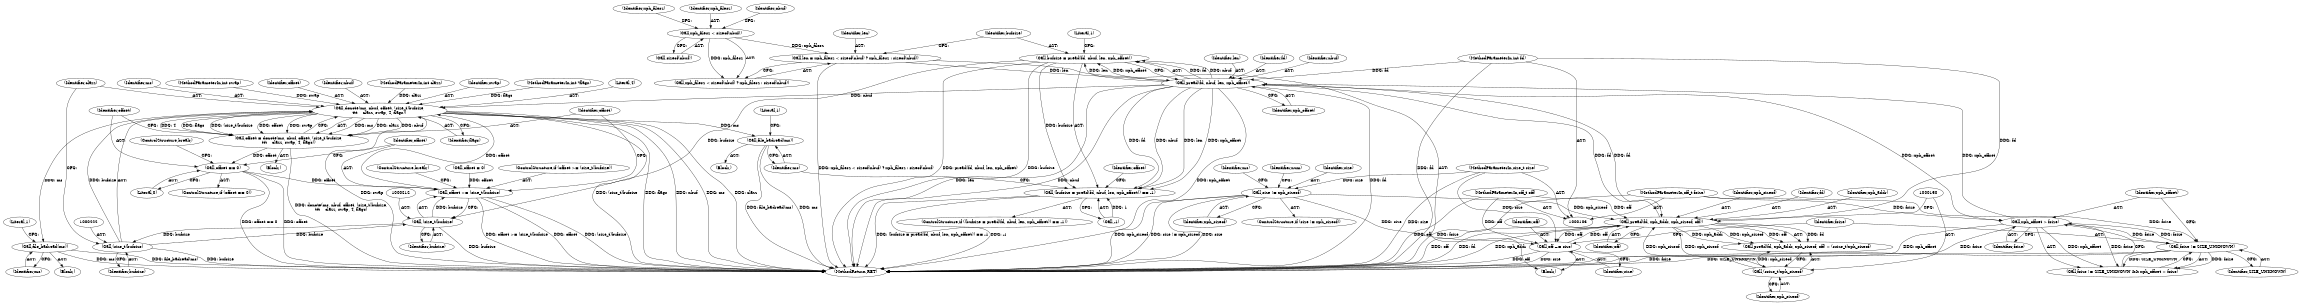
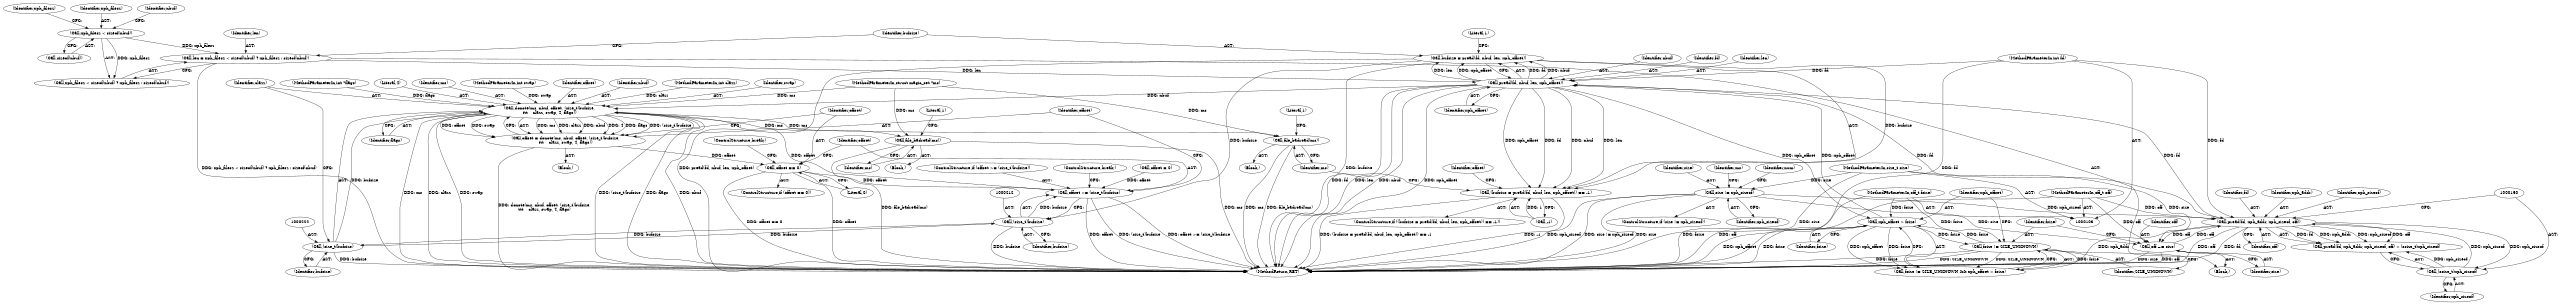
  digraph {
    n1 [label="(Call,bufsize = pread(fd, nbuf, len, xph_offset))"]
    n2 [label="(Call,pread(fd, nbuf, len, xph_offset))"]
    n3 [label="(Call,(bufsize = pread(fd, nbuf, len, xph_offset)) == -1)"]
    n4 [label="(Call,(size_t)bufsize)"]
    n5 [label="(MethodReturn,RET)"]
    n6 [label="(Call,pread(fd, xph_addr, xph_sizeof, off))"]
    n7 [label="(Call,xph_offset > fsize)"]
    n8 [label="(Call,donote(ms, nbuf, offset, (size_t)bufsize,\n\t\t\t    clazz, swap, 4, flags))"]
    n9 [label="(Identifier,xph_offset)"]
    n10 [label="(Call,-1)"]
    n11 [label="(ControlStructure,if ((bufsize = pread(fd, nbuf, len, xph_offset)) == -1))"]
    n12 [label="(Call,offset >= (size_t)bufsize)"]
    n13 [label="(Call,(size_t)bufsize)"]
    n14 [label="(Identifier,bufsize)"]
    n15 [label="(Call,(ssize_t)xph_sizeof)"]
    n16 [label="(Call,off += size)"]
    n17 [label="(Identifier,off)"]
    n18 [label="(Call,pread(fd, xph_addr, xph_sizeof, off) < (ssize_t)xph_sizeof)"]
    n19 [label="(Call,fsize != SIZE_UNKNOWN)"]
    n20 [label="(Call,fsize != SIZE_UNKNOWN && xph_offset > fsize)"]
    n21 [label="(Identifier,fsize)"]
    n22 [label="(Call,file_badread(ms))"]
    n23 [label="(Call,file_badread(ms))"]
    n24 [label="(Call,offset = donote(ms, nbuf, offset, (size_t)bufsize,\n\t\t\t    clazz, swap, 4, flags))"]
    n25 [label="(Identifier,flags)"]
    n26 [label="(Identifier,xph_sizeof)"]
    n27 [label="(Identifier,size)"]
    n28 [label="(Block,)"]
    n29 [label="(MethodParameterIn,int fd)"]
    1000103
    n31 [label="(Call,size != xph_sizeof)"]
    n32 [label="(ControlStructure,if (size != xph_sizeof))"]
    n33 [label="(Identifier,xph_sizeof)"]
    n34 [label="(MethodParameterIn,size_t size)"]
    n35 [label="(MethodParameterIn,off_t off)"]
    n36 [label="(Call,len = xph_filesz < sizeof(nbuf) ? xph_filesz : sizeof(nbuf))"]
    n37 [label="(Call,xph_filesz < sizeof(nbuf) ? xph_filesz : sizeof(nbuf))"]
    n38 [label="(Call,xph_filesz < sizeof(nbuf))"]
    n39 [label="(Call,sizeof(nbuf))"]
    n40 [label="(Identifier,SIZE_UNKNOWN)"]
    n41 [label="(MethodParameterIn,off_t fsize)"]
    n42 [label="(Identifier,bufsize)"]
    n43 [label="(ControlStructure,if (offset >= (size_t)bufsize))"]
    n44 [label="(Identifier,ms)"]
    n45 [label="(Block,)"]
    n46 [label="(Block,)"]
    n47 [label="(Identifier,ms)"]
    n48 [label="(Call,offset == 0)"]
    n49 [label="(Block,)"]
    n50 [label="(Literal,0)"]
    n51 [label="(ControlStructure,if (offset == 0))"]
    n52 [label="(Identifier,nbuf)"]
    n53 [label="(Literal,1)"]
    n54 [label="(Identifier,offset)"]
    n55 [label="(MethodParameterIn,int clazz)"]
    n56 [label="(Identifier,xph_offset)"]
    n57 [label="(Identifier,clazz)"]
    n58 [label="(Identifier,offset)"]
    n59 [label="(Identifier,ms)"]
    n60 [label="(Identifier,len)"]
    n61 [label="(Identifier,num)"]
    n62 [label="(Identifier,swap)"]
    n63 [label="(MethodParameterIn,int *flags)"]
    n64 [label="(Identifier,len)"]
    n65 [label="(Literal,4)"]
    n66 [label="(ControlStructure,break;)"]
    n67 [label="(Identifier,xph_filesz)"]
    n68 [label="(ControlStructure,break;)"]
    n69 [label="(Identifier,off)"]
    n70 [label="(Identifier,size)"]
    n71 [label="(Identifier,bufsize)"]
    n72 [label="(Identifier,xph_sizeof)"]
    n73 [label="(Identifier,fd)"]
    n74 [label="(Identifier,fsize)"]
    n75 [label="(Identifier,offset)"]
    n76 [label="(Identifier,fd)"]
    n77 [label="(Identifier,ms)"]
    n78 [label="(MethodParameterIn,int swap)"]
    n79 [label="(Call,offset = 0)"]
    n80 [label="(Identifier,offset)"]
    n81 [label="(Identifier,xph_filesz)"]
    n82 [label="(Literal,1)"]
+   n83 [label="(MethodParameterIn,struct magic_set *ms)"]
    n84 [label="(Identifier,offset)"]
    n85 [label="(Identifier,nbuf)"]
    n86 [label="(Identifier,nbuf)"]
    n87 [label="(Literal,1)"]
    n88 [label="(Identifier,xph_addr)"]
    1000150
    1000212
    1000222
    n1 -> n2 [label="CFG: "]
    n1 -> n3 [label="AST: "]
    n1 -> n3 [label="DDG: bufsize"]
    n1 -> n4 [label="DDG: bufsize"]
    n1 -> n5 [label="DDG: pread(fd, nbuf, len, xph_offset)"]
    n1 -> n5 [label="DDG: bufsize"]
    n2 -> n1 [label="AST: "]
    n2 -> n1 [label="DDG: fd"]
    n2 -> n1 [label="DDG: nbuf"]
    n2 -> n1 [label="DDG: len"]
    n2 -> n1 [label="DDG: xph_offset"]
    n2 -> n3 [label="DDG: fd"]
    n2 -> n3 [label="DDG: nbuf"]
    n2 -> n3 [label="DDG: len"]
    n2 -> n3 [label="DDG: xph_offset"]
    n2 -> n5 [label="DDG: xph_offset"]
    n2 -> n5 [label="DDG: fd"]
    n2 -> n5 [label="DDG: len"]
    n2 -> n5 [label="DDG: nbuf"]
    n2 -> n6 [label="DDG: fd"]
    n2 -> n7 [label="DDG: xph_offset"]
    n2 -> n8 [label="DDG: nbuf"]
    n2 -> n9 [label="CFG: "]
    n3 -> n5 [label="DDG: (bufsize = pread(fd, nbuf, len, xph_offset)) == -1"]
    n3 -> n5 [label="DDG: -1"]
    n3 -> n10 [label="CFG: "]
    n3 -> n11 [label="AST: "]
    n4 -> n5 [label="DDG: bufsize"]
    n4 -> n12 [label="AST: "]
    n4 -> n12 [label="DDG: bufsize"]
    n4 -> n13 [label="DDG: bufsize"]
    n4 -> n14 [label="CFG: "]
    n6 -> n2 [label="DDG: fd"]
    n6 -> n5 [label="DDG: off"]
    n6 -> n5 [label="DDG: fd"]
    n6 -> n5 [label="DDG: xph_addr"]
    n6 -> n15 [label="DDG: xph_sizeof"]
    n6 -> n16 [label="DDG: off"]
    n6 -> n17 [label="CFG: "]
    n6 -> n18 [label="AST: "]
    n6 -> n18 [label="DDG: fd"]
    n6 -> n18 [label="DDG: xph_addr"]
    n6 -> n18 [label="DDG: xph_sizeof"]
    n6 -> n18 [label="DDG: off"]
    n7 -> n2 [label="DDG: xph_offset"]
    n7 -> n5 [label="DDG: fsize"]
    n7 -> n5 [label="DDG: xph_offset"]
    n7 -> n19 [label="DDG: fsize"]
    n7 -> n20 [label="AST: "]
    n7 -> n20 [label="DDG: xph_offset"]
    n7 -> n20 [label="DDG: fsize"]
    n7 -> n21 [label="CFG: "]
    n8 -> n5 [label="DDG: swap"]
    n8 -> n5 [label="DDG: (size_t)bufsize"]
    n8 -> n5 [label="DDG: flags"]
    n8 -> n5 [label="DDG: nbuf"]
    n8 -> n5 [label="DDG: ms"]
    n8 -> n5 [label="DDG: clazz"]
    n8 -> n22 [label="DDG: ms"]
    n8 -> n23 [label="DDG: ms"]
    n8 -> n24 [label="AST: "]
    n8 -> n24 [label="DDG: ms"]
    n8 -> n24 [label="DDG: clazz"]
    n8 -> n24 [label="DDG: nbuf"]
    n8 -> n24 [label="DDG: 4"]
    n8 -> n24 [label="DDG: flags"]
    n8 -> n24 [label="DDG: (size_t)bufsize"]
    n8 -> n24 [label="DDG: offset"]
    n8 -> n24 [label="DDG: swap"]
    n8 -> n25 [label="CFG: "]
    n9 -> n2 [label="AST: "]
    n10 -> n3 [label="AST: "]
    n10 -> n3 [label="DDG: 1"]
    n12 -> n4 [label="CFG: "]
    n12 -> n5 [label="DDG: offset >= (size_t)bufsize"]
    n12 -> n5 [label="DDG: offset"]
    n12 -> n5 [label="DDG: (size_t)bufsize"]
    n12 -> n8 [label="DDG: offset"]
    n13 -> n4 [label="DDG: bufsize"]
    n13 -> n5 [label="DDG: bufsize"]
    n13 -> n8 [label="AST: "]
    n13 -> n8 [label="DDG: bufsize"]
    n13 -> n42 [label="CFG: "]
    n14 -> n4 [label="AST: "]
    n15 -> n6 [label="DDG: xph_sizeof"]
    n15 -> n18 [label="AST: "]
    n15 -> n18 [label="DDG: xph_sizeof"]
    n15 -> n26 [label="CFG: "]
    n16 -> n5 [label="DDG: off"]
    n16 -> n5 [label="DDG: size"]
    n16 -> n6 [label="DDG: off"]
    n16 -> n27 [label="CFG: "]
    n16 -> n28 [label="AST: "]
    n17 -> n6 [label="AST: "]
    n18 -> n15 [label="CFG: "]
    n19 -> n5 [label="DDG: fsize"]
    n19 -> n5 [label="DDG: SIZE_UNKNOWN"]
    n19 -> n7 [label="DDG: fsize"]
    n19 -> n20 [label="AST: "]
    n19 -> n20 [label="DDG: fsize"]
    n19 -> n20 [label="DDG: SIZE_UNKNOWN"]
    n19 -> n40 [label="CFG: "]
    n20 -> n7 [label="CFG: "]
    n20 -> n19 [label="CFG: "]
    n21 -> n7 [label="AST: "]
    n22 -> n5 [label="DDG: ms"]
    n22 -> n5 [label="DDG: file_badread(ms)"]
    n22 -> n44 [label="CFG: "]
    n22 -> n45 [label="AST: "]
    n23 -> n5 [label="DDG: ms"]
    n23 -> n5 [label="DDG: file_badread(ms)"]
    n23 -> n46 [label="AST: "]
    n23 -> n47 [label="CFG: "]
    n24 -> n5 [label="DDG: donote(ms, nbuf, offset, (size_t)bufsize,\n\t\t\t    clazz, swap, 4, flags)"]
    n24 -> n8 [label="CFG: "]
    n24 -> n48 [label="DDG: offset"]
    n24 -> n49 [label="AST: "]
    n25 -> n8 [label="AST: "]
    n26 -> n15 [label="AST: "]
    n27 -> n16 [label="AST: "]
    n29 -> n2 [label="DDG: fd"]
    n29 -> n5 [label="DDG: fd"]
    n29 -> n6 [label="DDG: fd"]
    n29 -> 1000103 [label="AST: "]
    n31 -> n5 [label="DDG: xph_sizeof"]
    n31 -> n5 [label="DDG: size != xph_sizeof"]
    n31 -> n5 [label="DDG: size"]
    n31 -> n6 [label="DDG: xph_sizeof"]
    n31 -> n16 [label="DDG: size"]
    n31 -> n32 [label="AST: "]
    n31 -> n33 [label="CFG: "]
    n33 -> n31 [label="AST: "]
    n34 -> n5 [label="DDG: size"]
    n34 -> n16 [label="DDG: size"]
    n34 -> 1000103 [label="AST: "]
    n34 -> n31 [label="DDG: size"]
    n35 -> n5 [label="DDG: off"]
    n35 -> n6 [label="DDG: off"]
    n35 -> n16 [label="DDG: off"]
    n35 -> 1000103 [label="AST: "]
    n36 -> n2 [label="DDG: len"]
    n36 -> n5 [label="DDG: xph_filesz < sizeof(nbuf) ? xph_filesz : sizeof(nbuf)"]
    n36 -> n28 [label="AST: "]
    n36 -> n37 [label="CFG: "]
    n37 -> n36 [label="AST: "]
    n38 -> n36 [label="DDG: xph_filesz"]
    n38 -> n37 [label="AST: "]
    n38 -> n37 [label="DDG: xph_filesz"]
    n38 -> n39 [label="CFG: "]
    n39 -> n38 [label="AST: "]
    n40 -> n19 [label="AST: "]
    n41 -> n5 [label="DDG: fsize"]
    n41 -> n7 [label="DDG: fsize"]
    n41 -> n19 [label="DDG: fsize"]
    n41 -> 1000103 [label="AST: "]
    n42 -> n13 [label="AST: "]
    n43 -> n12 [label="AST: "]
    n44 -> n22 [label="AST: "]
    n47 -> n3 [label="CFG: "]
    n47 -> n23 [label="AST: "]
    n48 -> n5 [label="DDG: offset == 0"]
    n48 -> n5 [label="DDG: offset"]
    n48 -> n12 [label="DDG: offset"]
    n48 -> n50 [label="CFG: "]
    n48 -> n51 [label="AST: "]
    n50 -> n48 [label="AST: "]
    n52 -> n8 [label="AST: "]
    n53 -> n23 [label="CFG: "]
    n54 -> n12 [label="CFG: "]
    n54 -> n24 [label="AST: "]
    n55 -> n8 [label="DDG: clazz"]
    n56 -> n7 [label="AST: "]
    n56 -> n19 [label="CFG: "]
    n57 -> n8 [label="AST: "]
    n57 -> n13 [label="CFG: "]
    n58 -> n12 [label="AST: "]
    n58 -> n48 [label="CFG: "]
    n59 -> n31 [label="CFG: "]
    n60 -> n36 [label="AST: "]
    n61 -> n31 [label="CFG: "]
    n62 -> n8 [label="AST: "]
    n63 -> n8 [label="DDG: flags"]
    n64 -> n2 [label="AST: "]
    n65 -> n8 [label="AST: "]
    n66 -> n12 [label="CFG: "]
    n67 -> n38 [label="CFG: "]
    n68 -> n48 [label="CFG: "]
    n69 -> n16 [label="AST: "]
    n70 -> n31 [label="AST: "]
    n71 -> n1 [label="AST: "]
    n71 -> n36 [label="CFG: "]
    n72 -> n6 [label="AST: "]
    n73 -> n2 [label="AST: "]
    n74 -> n16 [label="CFG: "]
    n74 -> n19 [label="AST: "]
    n75 -> n3 [label="CFG: "]
    n76 -> n6 [label="AST: "]
    n77 -> n8 [label="AST: "]
    n78 -> n8 [label="DDG: swap"]
    n79 -> n12 [label="DDG: offset"]
    n80 -> n24 [label="CFG: "]
    n80 -> n48 [label="AST: "]
    n81 -> n38 [label="AST: "]
    n82 -> n22 [label="CFG: "]
+   n83 -> n8 [label="DDG: ms"]
+   n83 -> n22 [label="DDG: ms"]
+   n83 -> n23 [label="DDG: ms"]
    n84 -> n8 [label="AST: "]
    n85 -> n38 [label="CFG: "]
    n86 -> n2 [label="AST: "]
    n87 -> n1 [label="CFG: "]
    n88 -> n6 [label="AST: "]
    1000150 -> n6 [label="CFG: "]
    1000150 -> n15 [label="AST: "]
    1000212 -> n4 [label="AST: "]
    1000222 -> n13 [label="AST: "]
  }
